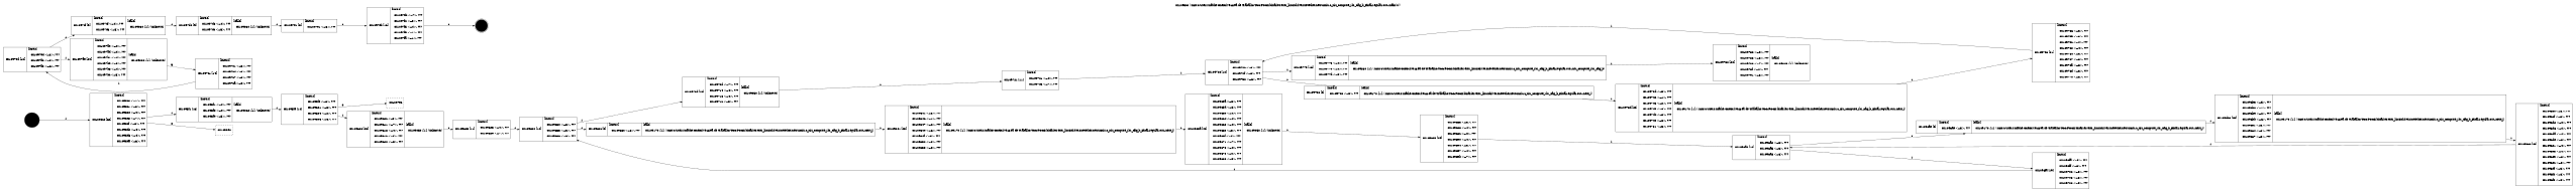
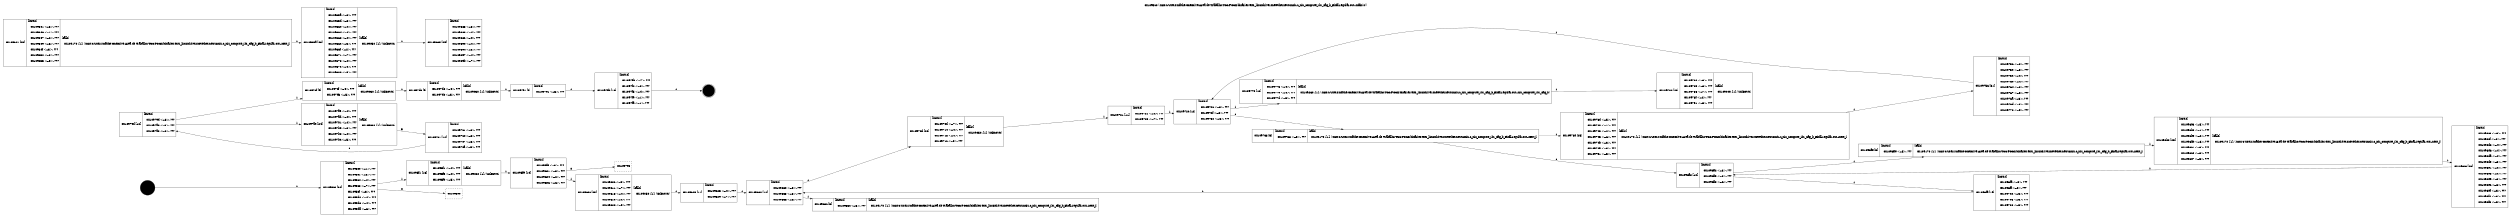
  digraph {
    label="0x1095c0 (/mnt/c/Users/mathe/OneDrive/Área de Trabalho/TCC/POCII/binaries/extr_linuxdriversnetethernetsunniu.c_niu_compute_rbr_cfig_b_Final-regular.out::main(0))"
    labelloc=t
    rankdir=LR
    node [shape=record]
    Entry [fillcolor=black height=0.3 shape=circle style=filled width=0.3]
    n2 [label="{\n     0x1095c0 [32]\l\n     | [instrs]\l\n     &nbsp;&nbsp;0x1095c0 \<+1\>: ???\l\n     &nbsp;&nbsp;0x1095c1 \<+3\>: ???\l\n     &nbsp;&nbsp;0x1095c4 \<+4\>: ???\l\n     &nbsp;&nbsp;0x1095c8 \<+7\>: ???\l\n     &nbsp;&nbsp;0x1095cf \<+3\>: ???\l\n     &nbsp;&nbsp;0x1095d2 \<+4\>: ???\l\n     &nbsp;&nbsp;0x1095d6 \<+4\>: ???\l\n     &nbsp;&nbsp;0x1095da \<+6\>: ???\l\n  }"]
    n3 [label="{\n     0x1095f1 [13]\l\n     | [instrs]\l\n     &nbsp;&nbsp;0x1095f1 \<+4\>: ???\l\n     &nbsp;&nbsp;0x1095f5 \<+4\>: ???\l\n     &nbsp;&nbsp;0x1095f9 \<+5\>: ???\l\n     | [calls]\l\n     &nbsp;&nbsp;0x109060 \{1\} (unknown)\l\n  }"]
    n4 [label="{\n     0x1095e0\l\n  }" style=dashed]
    n5 [label="{\n     0x1095fe [14]\l\n     | [instrs]\l\n     &nbsp;&nbsp;0x1095fe \<+3\>: ???\l\n     &nbsp;&nbsp;0x109601 \<+3\>: ???\l\n     &nbsp;&nbsp;0x109604 \<+2\>: ???\l\n     &nbsp;&nbsp;0x109606 \<+6\>: ???\l\n  }"]
    n6 [label="{\n     0x1097e6\l\n  }" style=dashed]
    n7 [label="{\n     0x10960c [25]\l\n     | [instrs]\l\n     &nbsp;&nbsp;0x10960c \<+5\>: ???\l\n     &nbsp;&nbsp;0x109611 \<+7\>: ???\l\n     &nbsp;&nbsp;0x109618 \<+4\>: ???\l\n     &nbsp;&nbsp;0x10961c \<+4\>: ???\l\n     &nbsp;&nbsp;0x109620 \<+5\>: ???\l\n     | [calls]\l\n     &nbsp;&nbsp;0x109050 \{1\} (unknown)\l\n  }"]
    n8 [label="{\n     0x109625 [11]\l\n     | [instrs]\l\n     &nbsp;&nbsp;0x109625 \<+4\>: ???\l\n     &nbsp;&nbsp;0x109629 \<+7\>: ???\l\n  }"]
    n9 [label="{\n     0x109630 [12]\l\n     | [instrs]\l\n     &nbsp;&nbsp;0x109630 \<+3\>: ???\l\n     &nbsp;&nbsp;0x109633 \<+3\>: ???\l\n     &nbsp;&nbsp;0x109636 \<+6\>: ???\l\n  }"]
    Exit [fillcolor=black height=0.3 peripheries=2 shape=circle style=filled width=0.3]
    n11 [label="{\n     0x10970d [20]\l\n     | [instrs]\l\n     &nbsp;&nbsp;0x10970d \<+7\>: ???\l\n     &nbsp;&nbsp;0x109714 \<+4\>: ???\l\n     &nbsp;&nbsp;0x109718 \<+4\>: ???\l\n     &nbsp;&nbsp;0x10971c \<+5\>: ???\l\n     | [calls]\l\n     &nbsp;&nbsp;0x109050 \{1\} (unknown)\l\n  }"]
    n12 [label="{\n     0x10963c [5]\l\n     | [instrs]\l\n     &nbsp;&nbsp;0x10963c \<+5\>: ???\l\n     | [calls]\l\n     &nbsp;&nbsp;0x109170 \{1\} (/mnt/c/Users/mathe/OneDrive/Área de Trabalho/TCC/POCII/binaries/extr_linuxdriversnetethernetsunniu.c_niu_compute_rbr_cfig_b_Final-regular.out::next_i)\l\n  }"]
    n13 [label="{\n     0x109721 [11]\l\n     | [instrs]\l\n     &nbsp;&nbsp;0x109721 \<+4\>: ???\l\n     &nbsp;&nbsp;0x109725 \<+7\>: ???\l\n  }"]
    n14 [label="{\n     0x109641 [25]\l\n     | [instrs]\l\n     &nbsp;&nbsp;0x109641 \<+5\>: ???\l\n     &nbsp;&nbsp;0x109646 \<+1\>: ???\l\n     &nbsp;&nbsp;0x109647 \<+2\>: ???\l\n     &nbsp;&nbsp;0x109649 \<+6\>: ???\l\n     &nbsp;&nbsp;0x10964f \<+3\>: ???\l\n     &nbsp;&nbsp;0x109652 \<+3\>: ???\l\n     &nbsp;&nbsp;0x109655 \<+5\>: ???\l\n     | [calls]\l\n     &nbsp;&nbsp;0x109170 \{1\} (/mnt/c/Users/mathe/OneDrive/Área de Trabalho/TCC/POCII/binaries/extr_linuxdriversnetethernetsunniu.c_niu_compute_rbr_cfig_b_Final-regular.out::next_i)\l\n  }"]
    n15 [label="{\n     0x10972c [12]\l\n     | [instrs]\l\n     &nbsp;&nbsp;0x10972c \<+3\>: ???\l\n     &nbsp;&nbsp;0x10972f \<+3\>: ???\l\n     &nbsp;&nbsp;0x109732 \<+6\>: ???\l\n  }"]
    n16 [label="{\n     0x10965a [43]\l\n     | [instrs]\l\n     &nbsp;&nbsp;0x10965a \<+3\>: ???\l\n     &nbsp;&nbsp;0x10965d \<+3\>: ???\l\n     &nbsp;&nbsp;0x109660 \<+4\>: ???\l\n     &nbsp;&nbsp;0x109664 \<+4\>: ???\l\n     &nbsp;&nbsp;0x109668 \<+4\>: ???\l\n     &nbsp;&nbsp;0x10966c \<+3\>: ???\l\n     &nbsp;&nbsp;0x10966f \<+2\>: ???\l\n     &nbsp;&nbsp;0x109671 \<+7\>: ???\l\n     &nbsp;&nbsp;0x109678 \<+4\>: ???\l\n     &nbsp;&nbsp;0x10967c \<+4\>: ???\l\n     &nbsp;&nbsp;0x109680 \<+5\>: ???\l\n     | [calls]\l\n     &nbsp;&nbsp;0x109050 \{1\} (unknown)\l\n  }"]
    n17 [label="{\n     0x109685 [29]\l\n     | [instrs]\l\n     &nbsp;&nbsp;0x109685 \<+3\>: ???\l\n     &nbsp;&nbsp;0x109688 \<+4\>: ???\l\n     &nbsp;&nbsp;0x10968c \<+4\>: ???\l\n     &nbsp;&nbsp;0x109690 \<+4\>: ???\l\n     &nbsp;&nbsp;0x109694 \<+3\>: ???\l\n     &nbsp;&nbsp;0x109697 \<+4\>: ???\l\n     &nbsp;&nbsp;0x10969b \<+7\>: ???\l\n  }"]
    n18 [label="{\n     0x1096a2 [12]\l\n     | [instrs]\l\n     &nbsp;&nbsp;0x1096a2 \<+3\>: ???\l\n     &nbsp;&nbsp;0x1096a5 \<+3\>: ???\l\n     &nbsp;&nbsp;0x1096a8 \<+6\>: ???\l\n  }"]
    n19 [label="{\n     0x1096fa [19]\l\n     | [instrs]\l\n     &nbsp;&nbsp;0x1096fa \<+5\>: ???\l\n     &nbsp;&nbsp;0x1096ff \<+3\>: ???\l\n     &nbsp;&nbsp;0x109702 \<+3\>: ???\l\n     &nbsp;&nbsp;0x109705 \<+3\>: ???\l\n     &nbsp;&nbsp;0x109708 \<+5\>: ???\l\n  }"]
    n20 [label="{\n     0x1096ae [5]\l\n     | [instrs]\l\n     &nbsp;&nbsp;0x1096ae \<+5\>: ???\l\n     | [calls]\l\n     &nbsp;&nbsp;0x109170 \{1\} (/mnt/c/Users/mathe/OneDrive/Área de Trabalho/TCC/POCII/binaries/extr_linuxdriversnetethernetsunniu.c_niu_compute_rbr_cfig_b_Final-regular.out::next_i)\l\n  }"]
    n21 [label="{\n     0x1096b3 [25]\l\n     | [instrs]\l\n     &nbsp;&nbsp;0x1096b3 \<+5\>: ???\l\n     &nbsp;&nbsp;0x1096b8 \<+1\>: ???\l\n     &nbsp;&nbsp;0x1096b9 \<+2\>: ???\l\n     &nbsp;&nbsp;0x1096bb \<+6\>: ???\l\n     &nbsp;&nbsp;0x1096c1 \<+3\>: ???\l\n     &nbsp;&nbsp;0x1096c4 \<+3\>: ???\l\n     &nbsp;&nbsp;0x1096c7 \<+5\>: ???\l\n     | [calls]\l\n     &nbsp;&nbsp;0x109170 \{1\} (/mnt/c/Users/mathe/OneDrive/Área de Trabalho/TCC/POCII/binaries/extr_linuxdriversnetethernetsunniu.c_niu_compute_rbr_cfig_b_Final-regular.out::next_i)\l\n  }"]
    n22 [label="{\n     0x1096cc [46]\l\n     | [instrs]\l\n     &nbsp;&nbsp;0x1096cc \<+3\>: ???\l\n     &nbsp;&nbsp;0x1096cf \<+3\>: ???\l\n     &nbsp;&nbsp;0x1096d2 \<+4\>: ???\l\n     &nbsp;&nbsp;0x1096d6 \<+4\>: ???\l\n     &nbsp;&nbsp;0x1096da \<+4\>: ???\l\n     &nbsp;&nbsp;0x1096de \<+3\>: ???\l\n     &nbsp;&nbsp;0x1096e1 \<+4\>: ???\l\n     &nbsp;&nbsp;0x1096e5 \<+4\>: ???\l\n     &nbsp;&nbsp;0x1096e9 \<+3\>: ???\l\n     &nbsp;&nbsp;0x1096ec \<+3\>: ???\l\n     &nbsp;&nbsp;0x1096ef \<+3\>: ???\l\n     &nbsp;&nbsp;0x1096f2 \<+3\>: ???\l\n     &nbsp;&nbsp;0x1096f5 \<+5\>: ???\l\n  }"]
    n23 [label="{\n     0x1097eb [16]\l\n     | [instrs]\l\n     &nbsp;&nbsp;0x1097eb \<+7\>: ???\l\n     &nbsp;&nbsp;0x1097f2 \<+3\>: ???\l\n     &nbsp;&nbsp;0x1097f5 \<+4\>: ???\l\n     &nbsp;&nbsp;0x1097f9 \<+1\>: ???\l\n     &nbsp;&nbsp;0x1097fa \<+1\>: ???\l\n  }"]
    n24 [label="{\n     0x109775 [13]\l\n     | [instrs]\l\n     &nbsp;&nbsp;0x109775 \<+4\>: ???\l\n     &nbsp;&nbsp;0x109779 \<+4\>: ???\l\n     &nbsp;&nbsp;0x10977d \<+5\>: ???\l\n     | [calls]\l\n     &nbsp;&nbsp;0x109230 \{1\} (/mnt/c/Users/mathe/OneDrive/Área de Trabalho/TCC/POCII/binaries/extr_linuxdriversnetethernetsunniu.c_niu_compute_rbr_cfig_b_Final-regular.out::niu_compute_rbr_cfig_b)\l\n  }"]
    n25 [label="{\n     0x109738 [5]\l\n     | [instrs]\l\n     &nbsp;&nbsp;0x109738 \<+5\>: ???\l\n     | [calls]\l\n     &nbsp;&nbsp;0x109170 \{1\} (/mnt/c/Users/mathe/OneDrive/Área de Trabalho/TCC/POCII/binaries/extr_linuxdriversnetethernetsunniu.c_niu_compute_rbr_cfig_b_Final-regular.out::next_i)\l\n  }"]
    n26 [label="{\n     0x109782 [20]\l\n     | [instrs]\l\n     &nbsp;&nbsp;0x109782 \<+3\>: ???\l\n     &nbsp;&nbsp;0x109785 \<+3\>: ???\l\n     &nbsp;&nbsp;0x109788 \<+7\>: ???\l\n     &nbsp;&nbsp;0x10978f \<+2\>: ???\l\n     &nbsp;&nbsp;0x109791 \<+5\>: ???\l\n     | [calls]\l\n     &nbsp;&nbsp;0x109040 \{1\} (unknown)\l\n  }"]
    n27 [label="{\n     0x10973d [25]\l\n     | [instrs]\l\n     &nbsp;&nbsp;0x10973d \<+5\>: ???\l\n     &nbsp;&nbsp;0x109742 \<+1\>: ???\l\n     &nbsp;&nbsp;0x109743 \<+2\>: ???\l\n     &nbsp;&nbsp;0x109745 \<+6\>: ???\l\n     &nbsp;&nbsp;0x10974b \<+3\>: ???\l\n     &nbsp;&nbsp;0x10974e \<+3\>: ???\l\n     &nbsp;&nbsp;0x109751 \<+5\>: ???\l\n     | [calls]\l\n     &nbsp;&nbsp;0x109170 \{1\} (/mnt/c/Users/mathe/OneDrive/Área de Trabalho/TCC/POCII/binaries/extr_linuxdriversnetethernetsunniu.c_niu_compute_rbr_cfig_b_Final-regular.out::next_i)\l\n  }"]
    n28 [label="{\n     0x109756 [31]\l\n     | [instrs]\l\n     &nbsp;&nbsp;0x109756 \<+3\>: ???\l\n     &nbsp;&nbsp;0x109759 \<+3\>: ???\l\n     &nbsp;&nbsp;0x10975c \<+4\>: ???\l\n     &nbsp;&nbsp;0x109760 \<+4\>: ???\l\n     &nbsp;&nbsp;0x109764 \<+3\>: ???\l\n     &nbsp;&nbsp;0x109767 \<+3\>: ???\l\n     &nbsp;&nbsp;0x10976a \<+3\>: ???\l\n     &nbsp;&nbsp;0x10976d \<+3\>: ???\l\n     &nbsp;&nbsp;0x109770 \<+5\>: ???\l\n  }"]
    n29 [label="{\n     0x10979d [12]\l\n     | [instrs]\l\n     &nbsp;&nbsp;0x10979d \<+3\>: ???\l\n     &nbsp;&nbsp;0x1097a0 \<+3\>: ???\l\n     &nbsp;&nbsp;0x1097a3 \<+6\>: ???\l\n  }"]
    n30 [label="{\n     0x1097cf [9]\l\n     | [instrs]\l\n     &nbsp;&nbsp;0x1097cf \<+4\>: ???\l\n     &nbsp;&nbsp;0x1097d3 \<+5\>: ???\l\n     | [calls]\l\n     &nbsp;&nbsp;0x109030 \{1\} (unknown)\l\n  }"]
    n31 [label="{\n     0x1097a9 [24]\l\n     | [instrs]\l\n     &nbsp;&nbsp;0x1097a9 \<+4\>: ???\l\n     &nbsp;&nbsp;0x1097ad \<+4\>: ???\l\n     &nbsp;&nbsp;0x1097b1 \<+4\>: ???\l\n     &nbsp;&nbsp;0x1097b5 \<+3\>: ???\l\n     &nbsp;&nbsp;0x1097b8 \<+4\>: ???\l\n     &nbsp;&nbsp;0x1097bc \<+5\>: ???\l\n     | [calls]\l\n     &nbsp;&nbsp;0x109030 \{1\} (unknown)\l\n  }"]
    n32 [label="{\n     0x1097d8 [9]\l\n     | [instrs]\l\n     &nbsp;&nbsp;0x1097d8 \<+4\>: ???\l\n     &nbsp;&nbsp;0x1097dc \<+5\>: ???\l\n     | [calls]\l\n     &nbsp;&nbsp;0x109030 \{1\} (unknown)\l\n  }"]
    n33 [label="{\n     0x1097c1 [14]\l\n     | [instrs]\l\n     &nbsp;&nbsp;0x1097c1 \<+3\>: ???\l\n     &nbsp;&nbsp;0x1097c4 \<+3\>: ???\l\n     &nbsp;&nbsp;0x1097c7 \<+3\>: ???\l\n     &nbsp;&nbsp;0x1097ca \<+5\>: ???\l\n  }"]
    n34 [label="{\n     0x1097e1 [5]\l\n     | [instrs]\l\n     &nbsp;&nbsp;0x1097e1 \<+5\>: ???\l\n  }"]
    Entry -> n2 [label=" 1"]
    n2 -> n3 [label=" 1"]
    n2 -> n4 [label=" 0"]
    n3 -> n5 [label=" 1"]
    n5 -> n6 [label=" 0"]
    n5 -> n7 [label=" 1"]
    n7 -> n8 [label=" 1"]
    n8 -> n9 [label=" 1"]
    n9 -> n11 [label=" 1"]
    n9 -> n12 [label=" 1"]
    n11 -> n13 [label=" 1"]
-   n12 -> n14 [label=" 1"]
    n13 -> n15 [label=" 1"]
    n14 -> n16 [label=" 1"]
    n15 -> n24 [label=" 1"]
    n15 -> n25 [label=" 1"]
    n16 -> n17 [label=" 1"]
-   n17 -> n18 [label=" 1"]
+   n25 -> n18 [label=" 1"]
    n18 -> n19 [label=" 1"]
    n18 -> n20 [label=" 1"]
    n19 -> n9 [label=" 1"]
    n20 -> n21 [label=" 1"]
    n21 -> n22 [label=" 1"]
    n22 -> n18 [label=" 1"]
    n23 -> Exit [label=" 1"]
    n24 -> n26 [label=" 1"]
    n25 -> n27 [label=" 1"]
    n27 -> n28 [label=" 1"]
    n28 -> n15 [label=" 1"]
    n29 -> n30 [label=" 1"]
    n29 -> n31 [label=" 1"]
    n30 -> n32 [label=" 1"]
    n31 -> n33 [label=" 5"]
    n32 -> n34 [label=" 1"]
    n33 -> n29 [label=" 1"]
    n34 -> n23 [label=" 1"]
  }
